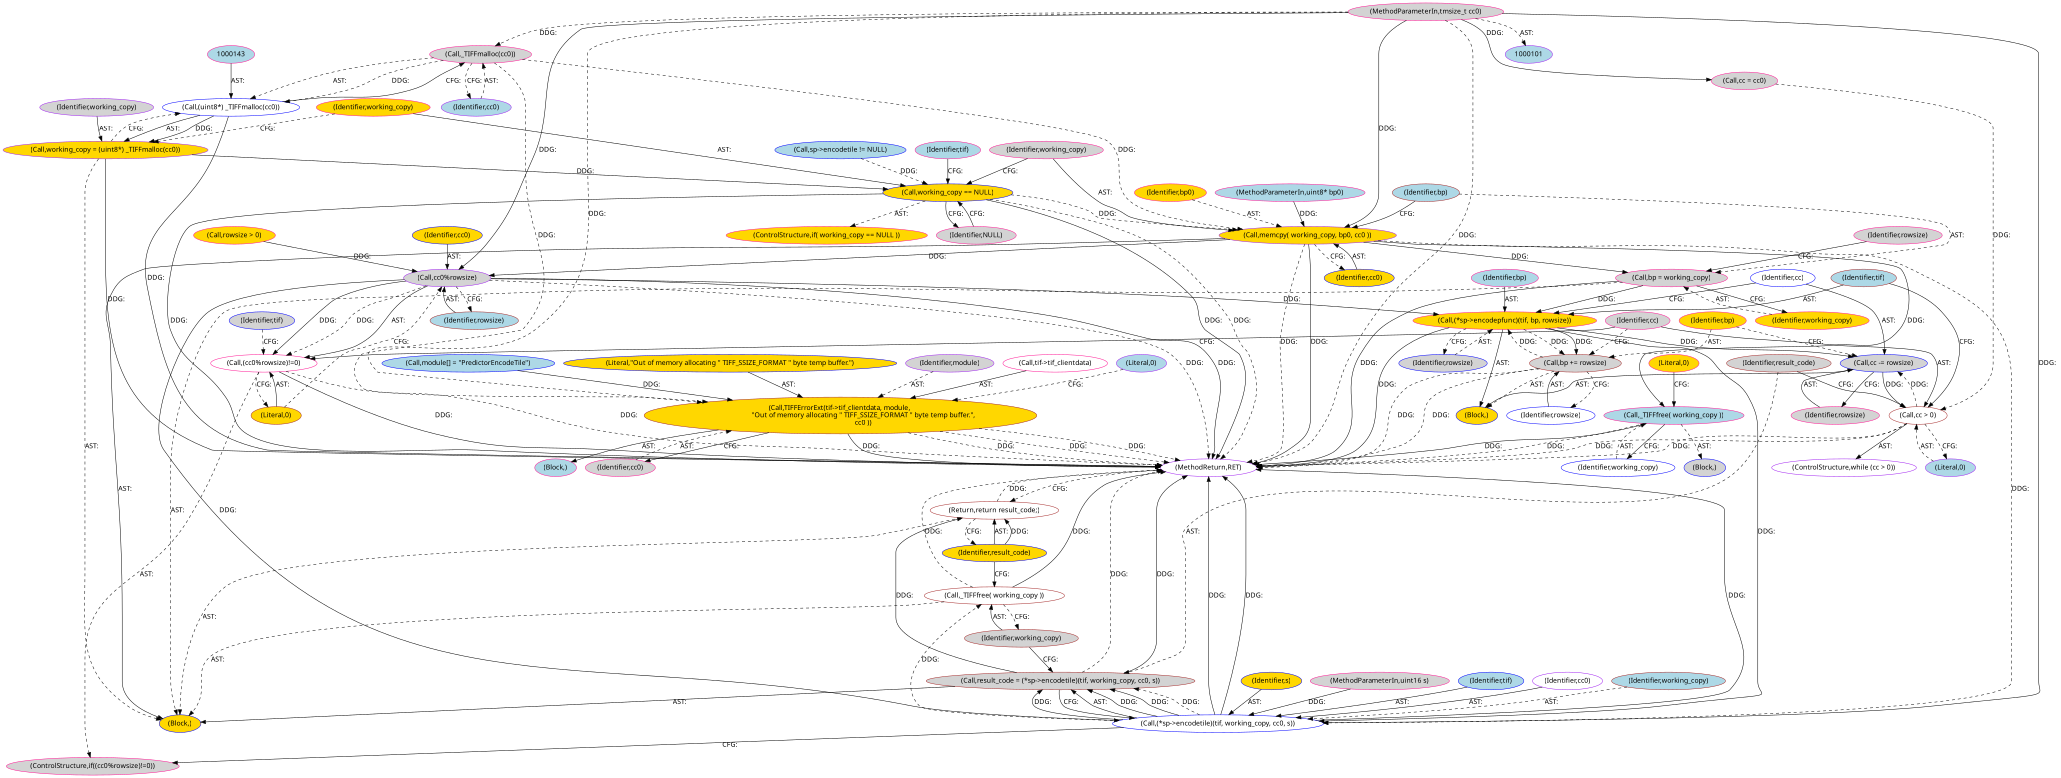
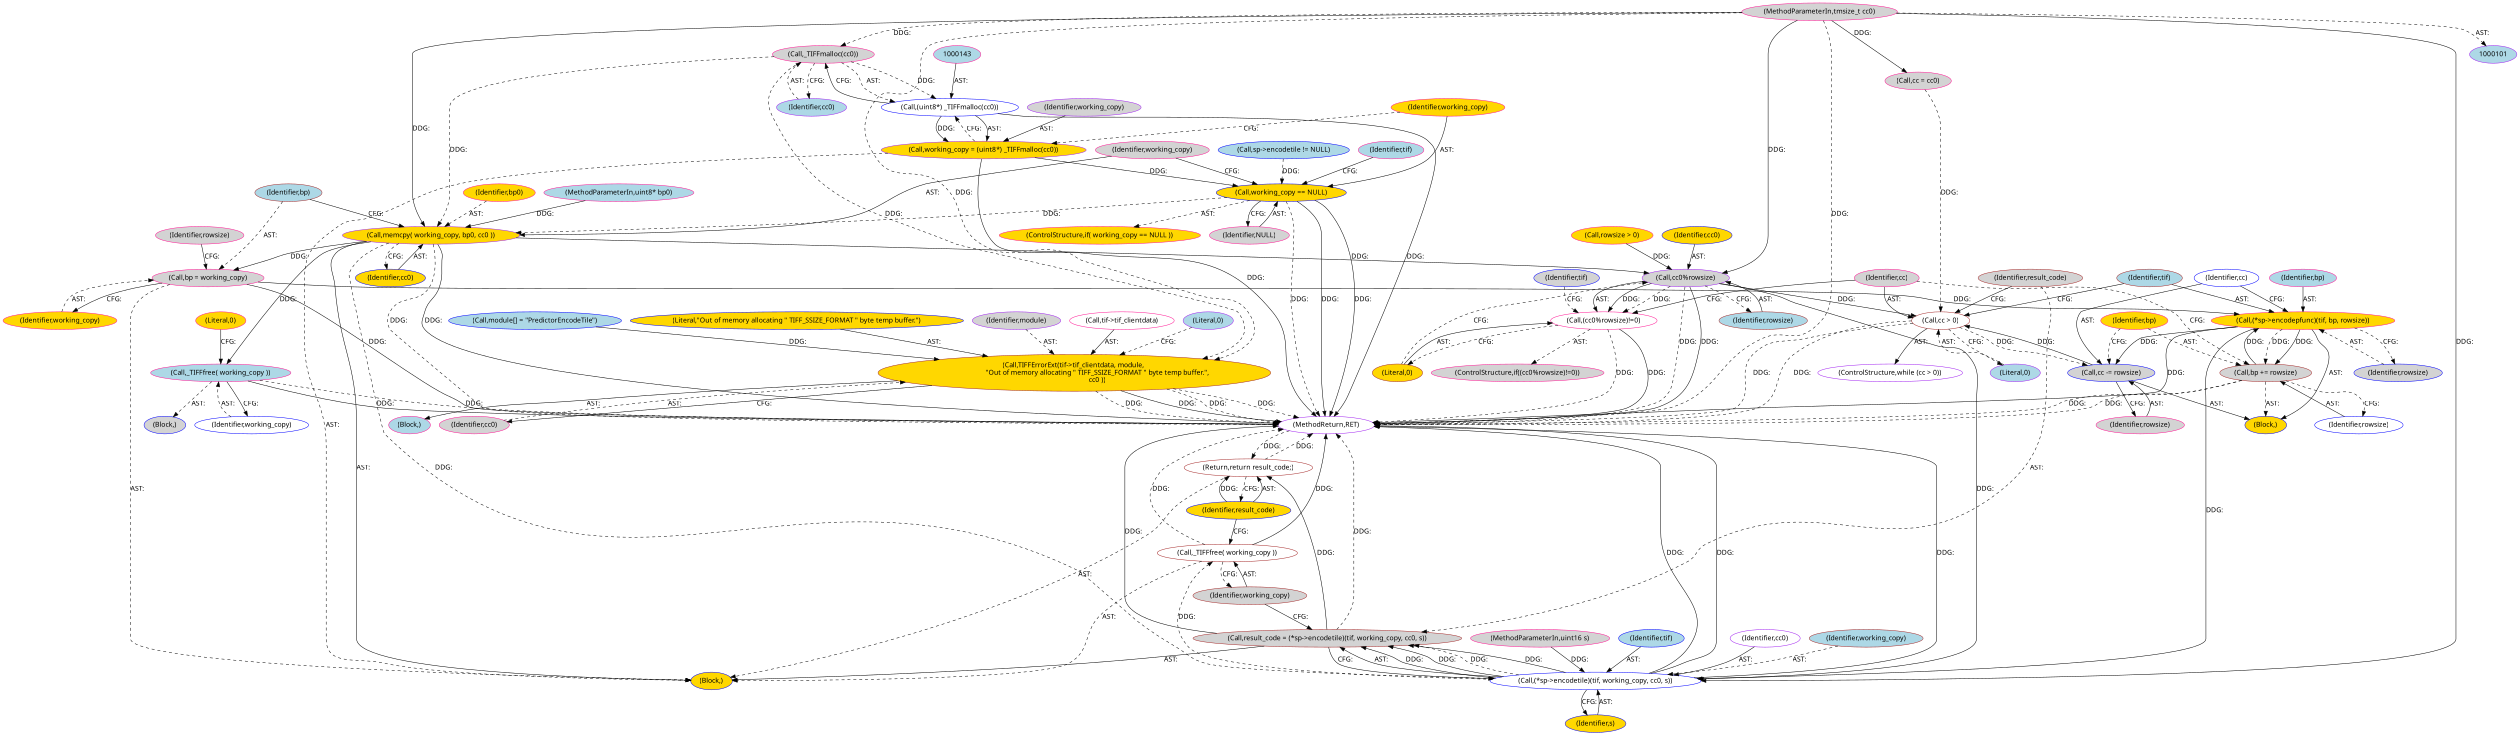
  digraph {
    fontname="Noto Sans"
    node [color=deeppink fillcolor=lightgrey fontname="Noto Sans" style=filled]
    edge [fontname="Noto Sans" style=solid]
    n1 [label="(Call,_TIFFmalloc(cc0))"]
    n2 [color=blue fillcolor=white label="(Call,(uint8*) _TIFFmalloc(cc0))"]
    n3 [color=purple fillcolor=gold label="(Call,memcpy( working_copy, bp0, cc0 ))"]
    n4 [color=brown fillcolor=gold label="(Call,TIFFErrorExt(tif->tif_clientdata, module, \n                         \"Out of memory allocating \" TIFF_SSIZE_FORMAT \" byte temp buffer.\",\n                         cc0 ))"]
    n5 [color=purple fillcolor=lightblue label="(Identifier,cc0)"]
    n6 [color=purple fillcolor=white label="(MethodReturn,RET)"]
    n7 [color=purple fillcolor=gold label="(Call,working_copy = (uint8*) _TIFFmalloc(cc0))"]
    n8 [color=blue fillcolor=white label="(Call,(*sp->encodetile)(tif, working_copy, cc0, s))"]
    n9 [color=purple label="(Call,cc0%rowsize)"]
    n10 [color=blue fillcolor=gold label="(Block,)"]
    n11 [label="(Call,bp = working_copy)"]
    n12 [fillcolor=lightblue label="(Call,_TIFFfree( working_copy ))"]
    n13 [color=blue fillcolor=gold label="(Identifier,cc0)"]
    n14 [fillcolor=lightblue label="(Block,)"]
    n15 [label="(Identifier,cc0)"]
    n16 [label="(MethodParameterIn,tmsize_t cc0)"]
    n17 [label="(Call,cc = cc0)"]
    1000101 [color=purple fillcolor=lightblue]
    n19 [color=brown label="(Call,result_code = (*sp->encodetile)(tif, working_copy, cc0, s))"]
    n20 [color=brown fillcolor=white label="(Call,_TIFFfree( working_copy ))"]
    n21 [color=blue fillcolor=gold label="(Identifier,s)"]
    n22 [fillcolor=gold label="(Call,(*sp->encodepfunc)(tif, bp, rowsize))"]
    n23 [fillcolor=white label="(Call,(cc0%rowsize)!=0)"]
    n24 [color=brown fillcolor=lightblue label="(Identifier,rowsize)"]
    n25 [color=brown fillcolor=white label="(Return,return result_code;)"]
    n26 [color=brown fillcolor=white label="(Call,cc > 0)"]
    n27 [color=blue fillcolor=gold label="(Call,working_copy == NULL)"]
    n28 [fillcolor=gold label="(ControlStructure,if( working_copy == NULL ))"]
    n29 [label="(Identifier,NULL)"]
    n30 [fillcolor=gold label="(Identifier,working_copy)"]
    n31 [color=blue fillcolor=white label="(Identifier,working_copy)"]
    n32 [color=blue label="(Block,)"]
    n33 [color=blue label="(Call,cc -= rowsize)"]
    n34 [color=brown label="(Call,bp += rowsize)"]
    n35 [color=blue fillcolor=gold label="(Block,)"]
    n36 [color=blue label="(Identifier,rowsize)"]
    n37 [label="(Identifier,rowsize)"]
    n38 [color=blue fillcolor=white label="(Identifier,rowsize)"]
    n39 [color=purple fillcolor=lightblue label="(Literal,0)"]
    n40 [color=purple fillcolor=white label="(ControlStructure,while (cc > 0))"]
    n41 [color=brown label="(Identifier,working_copy)"]
    n42 [color=blue fillcolor=gold label="(Identifier,result_code)"]
    n43 [label="(ControlStructure,if((cc0%rowsize)!=0))"]
    n44 [color=brown fillcolor=gold label="(Literal,0)"]
    n45 [label="(MethodParameterIn,uint16 s)"]
    n46 [color=brown fillcolor=lightblue label="(Identifier,bp)"]
    n47 [color=blue label="(Identifier,tif)"]
    n48 [fillcolor=gold label="(Literal,0)"]
    n49 [color=blue fillcolor=lightblue label="(Identifier,tif)"]
    n50 [label="(Identifier,working_copy)"]
    n51 [color=purple label="(Identifier,module)"]
    n52 [label="(Identifier,rowsize)"]
    n53 [color=blue fillcolor=white label="(Identifier,cc)"]
    n54 [fillcolor=gold label="(Identifier,bp0)"]
    n55 [fillcolor=white label="(Call,tif->tif_clientdata)"]
    n56 [fillcolor=gold label="(Identifier,working_copy)"]
    n57 [color=purple fillcolor=lightblue label="(Literal,0)"]
    n58 [color=purple fillcolor=white label="(Identifier,cc0)"]
    n59 [color=blue fillcolor=lightblue label="(Call,sp->encodetile != NULL)"]
    n60 [label="(Identifier,cc)"]
    n61 [color=blue fillcolor=lightblue label="(Call,module[] = \"PredictorEncodeTile\")"]
    n62 [fillcolor=lightblue label="(Identifier,tif)"]
    n63 [color=brown fillcolor=lightblue label="(Identifier,working_copy)"]
    n64 [fillcolor=gold label="(Call,rowsize > 0)"]
    n65 [color=blue fillcolor=gold label="(Literal,\"Out of memory allocating \" TIFF_SSIZE_FORMAT \" byte temp buffer.\")"]
    n66 [fillcolor=gold label="(Identifier,bp)"]
    n67 [color=purple label="(Identifier,working_copy)"]
    n68 [color=blue fillcolor=gold label="(Identifier,cc0)"]
    n69 [fillcolor=lightblue label="(Identifier,bp)"]
    n70 [color=brown fillcolor=lightblue label="(Identifier,tif)"]
    n71 [fillcolor=lightblue label="(MethodParameterIn,uint8* bp0)"]
    n72 [color=brown label="(Identifier,result_code)"]
    1000143 [fillcolor=lightblue]
    n1 -> n2 [label="AST: " style=dashed]
    n1 -> n2 [label="DDG: " style=dashed]
    n1 -> n3 [label="DDG: " style=dashed]
    n1 -> n4 [label="DDG: " style=dashed]
    n1 -> n5 [label="CFG: " style=dashed]
    n2 -> n1 [label="CFG: "]
    n2 -> n6 [label="DDG: "]
    n2 -> n7 [label="AST: "]
    n2 -> n7 [label="DDG: "]
    n3 -> n6 [label="DDG: " style=dashed]
    n3 -> n6 [label="DDG: "]
    n3 -> n8 [label="DDG: " style=dashed]
    n3 -> n9 [label="DDG: "]
    n3 -> n10 [label="AST: "]
    n3 -> n11 [label="DDG: "]
    n3 -> n12 [label="DDG: "]
    n3 -> n13 [label="CFG: " style=dashed]
    n4 -> n6 [label="DDG: " style=dashed]
    n4 -> n6 [label="DDG: " style=dashed]
    n4 -> n6 [label="DDG: "]
    n4 -> n6 [label="DDG: " style=dashed]
    n4 -> n14 [label="AST: "]
    n4 -> n15 [label="CFG: "]
    n5 -> n1 [label="AST: " style=dashed]
-   n6 -> n25 [label="CFG: " style=dashed]
+   n6 -> n25 [label="DDG: " style=dashed]
    n7 -> n2 [label="CFG: " style=dashed]
    n7 -> n6 [label="DDG: "]
    n7 -> n10 [label="AST: " style=dashed]
    n7 -> n27 [label="DDG: "]
    n8 -> n6 [label="DDG: "]
    n8 -> n6 [label="DDG: "]
    n8 -> n6 [label="DDG: "]
    n8 -> n19 [label="AST: "]
    n8 -> n19 [label="DDG: "]
    n8 -> n19 [label="DDG: "]
    n8 -> n19 [label="DDG: " style=dashed]
    n8 -> n19 [label="DDG: "]
    n8 -> n20 [label="DDG: " style=dashed]
-   n8 -> n43 [label="CFG: "]
+   n8 -> n21 [label="CFG: "]
    n9 -> n6 [label="DDG: " style=dashed]
    n9 -> n6 [label="DDG: "]
    n9 -> n8 [label="DDG: "]
-   n9 -> n22 [label="DDG: "]
+   n9 -> n26 [label="DDG: "]
    n9 -> n23 [label="AST: "]
    n9 -> n23 [label="DDG: "]
    n9 -> n23 [label="DDG: " style=dashed]
    n9 -> n24 [label="CFG: " style=dashed]
    n11 -> n6 [label="DDG: "]
    n11 -> n10 [label="AST: " style=dashed]
    n11 -> n22 [label="DDG: "]
    n11 -> n30 [label="CFG: "]
    n12 -> n6 [label="DDG: " style=dashed]
    n12 -> n6 [label="DDG: "]
    n12 -> n31 [label="CFG: "]
    n12 -> n32 [label="AST: " style=dashed]
    n13 -> n3 [label="AST: "]
    n15 -> n4 [label="AST: " style=dashed]
    n16 -> n1 [label="DDG: " style=dashed]
    n16 -> n3 [label="DDG: "]
    n16 -> n4 [label="DDG: " style=dashed]
    n16 -> n6 [label="DDG: " style=dashed]
    n16 -> n8 [label="DDG: "]
    n16 -> n9 [label="DDG: "]
    n16 -> n17 [label="DDG: "]
    n16 -> 1000101 [label="AST: " style=dashed]
    n17 -> n26 [label="DDG: " style=dashed]
    n19 -> n6 [label="DDG: " style=dashed]
    n19 -> n6 [label="DDG: "]
    n19 -> n8 [label="CFG: "]
    n19 -> n10 [label="AST: "]
    n19 -> n25 [label="DDG: "]
    n20 -> n6 [label="DDG: "]
    n20 -> n6 [label="DDG: " style=dashed]
    n20 -> n10 [label="AST: " style=dashed]
    n20 -> n41 [label="CFG: " style=dashed]
    n21 -> n8 [label="AST: "]
    n22 -> n6 [label="DDG: "]
    n22 -> n8 [label="DDG: "]
    n22 -> n33 [label="DDG: "]
    n22 -> n34 [label="DDG: " style=dashed]
    n22 -> n34 [label="DDG: "]
    n22 -> n35 [label="AST: "]
    n22 -> n36 [label="CFG: " style=dashed]
    n23 -> n6 [label="DDG: "]
    n23 -> n6 [label="DDG: " style=dashed]
    n23 -> n43 [label="AST: " style=dashed]
    n23 -> n44 [label="CFG: " style=dashed]
    n24 -> n9 [label="AST: "]
    n25 -> n6 [label="DDG: " style=dashed]
    n25 -> n10 [label="AST: " style=dashed]
    n25 -> n42 [label="CFG: " style=dashed]
    n26 -> n6 [label="DDG: " style=dashed]
    n26 -> n6 [label="DDG: " style=dashed]
    n26 -> n33 [label="DDG: " style=dashed]
    n26 -> n39 [label="CFG: " style=dashed]
    n26 -> n40 [label="AST: "]
    n27 -> n3 [label="DDG: " style=dashed]
    n27 -> n6 [label="DDG: "]
    n27 -> n6 [label="DDG: " style=dashed]
    n27 -> n6 [label="DDG: "]
    n27 -> n28 [label="AST: " style=dashed]
    n27 -> n29 [label="CFG: "]
-   n29 -> n27 [label="CFG: "]
+   n29 -> n27 [label="AST: "]
    n30 -> n11 [label="AST: " style=dashed]
    n31 -> n12 [label="AST: " style=dashed]
    n33 -> n26 [label="DDG: "]
    n33 -> n35 [label="AST: "]
    n33 -> n37 [label="CFG: "]
    n34 -> n6 [label="DDG: " style=dashed]
    n34 -> n6 [label="DDG: " style=dashed]
-   n34 -> n22 [label="DDG: " style=dashed]
+   n34 -> n22 [label="DDG: "]
    n34 -> n35 [label="AST: " style=dashed]
    n34 -> n38 [label="CFG: " style=dashed]
    n36 -> n22 [label="AST: " style=dashed]
    n37 -> n33 [label="AST: "]
    n38 -> n34 [label="AST: "]
    n39 -> n26 [label="AST: " style=dashed]
    n41 -> n19 [label="CFG: "]
    n41 -> n20 [label="AST: "]
    n42 -> n20 [label="CFG: "]
    n42 -> n25 [label="AST: "]
    n42 -> n25 [label="DDG: "]
    n44 -> n9 [label="CFG: " style=dashed]
    n44 -> n23 [label="AST: "]
    n45 -> n8 [label="DDG: "]
    n46 -> n3 [label="CFG: "]
    n46 -> n11 [label="AST: " style=dashed]
    n47 -> n23 [label="CFG: " style=dashed]
    n48 -> n12 [label="CFG: "]
    n49 -> n8 [label="AST: "]
    n50 -> n3 [label="AST: "]
    n50 -> n27 [label="CFG: "]
    n51 -> n4 [label="AST: " style=dashed]
    n52 -> n11 [label="CFG: "]
    n53 -> n22 [label="CFG: "]
    n53 -> n33 [label="AST: "]
    n54 -> n3 [label="AST: " style=dashed]
    n55 -> n4 [label="AST: "]
    n56 -> n7 [label="CFG: " style=dashed]
    n56 -> n27 [label="AST: "]
    n57 -> n4 [label="CFG: " style=dashed]
    n58 -> n8 [label="AST: "]
    n59 -> n27 [label="DDG: " style=dashed]
    n60 -> n23 [label="CFG: "]
    n60 -> n26 [label="AST: "]
    n60 -> n34 [label="CFG: " style=dashed]
    n61 -> n4 [label="DDG: "]
    n62 -> n27 [label="CFG: "]
    n63 -> n8 [label="AST: " style=dashed]
    n64 -> n9 [label="DDG: "]
    n65 -> n4 [label="AST: "]
    n66 -> n33 [label="CFG: " style=dashed]
    n66 -> n34 [label="AST: " style=dashed]
    n67 -> n7 [label="AST: "]
    n68 -> n9 [label="AST: "]
    n69 -> n22 [label="AST: "]
    n70 -> n22 [label="AST: "]
    n70 -> n26 [label="CFG: "]
    n71 -> n3 [label="DDG: "]
    n72 -> n19 [label="AST: " style=dashed]
    n72 -> n26 [label="CFG: "]
    1000143 -> n2 [label="AST: "]
  }
